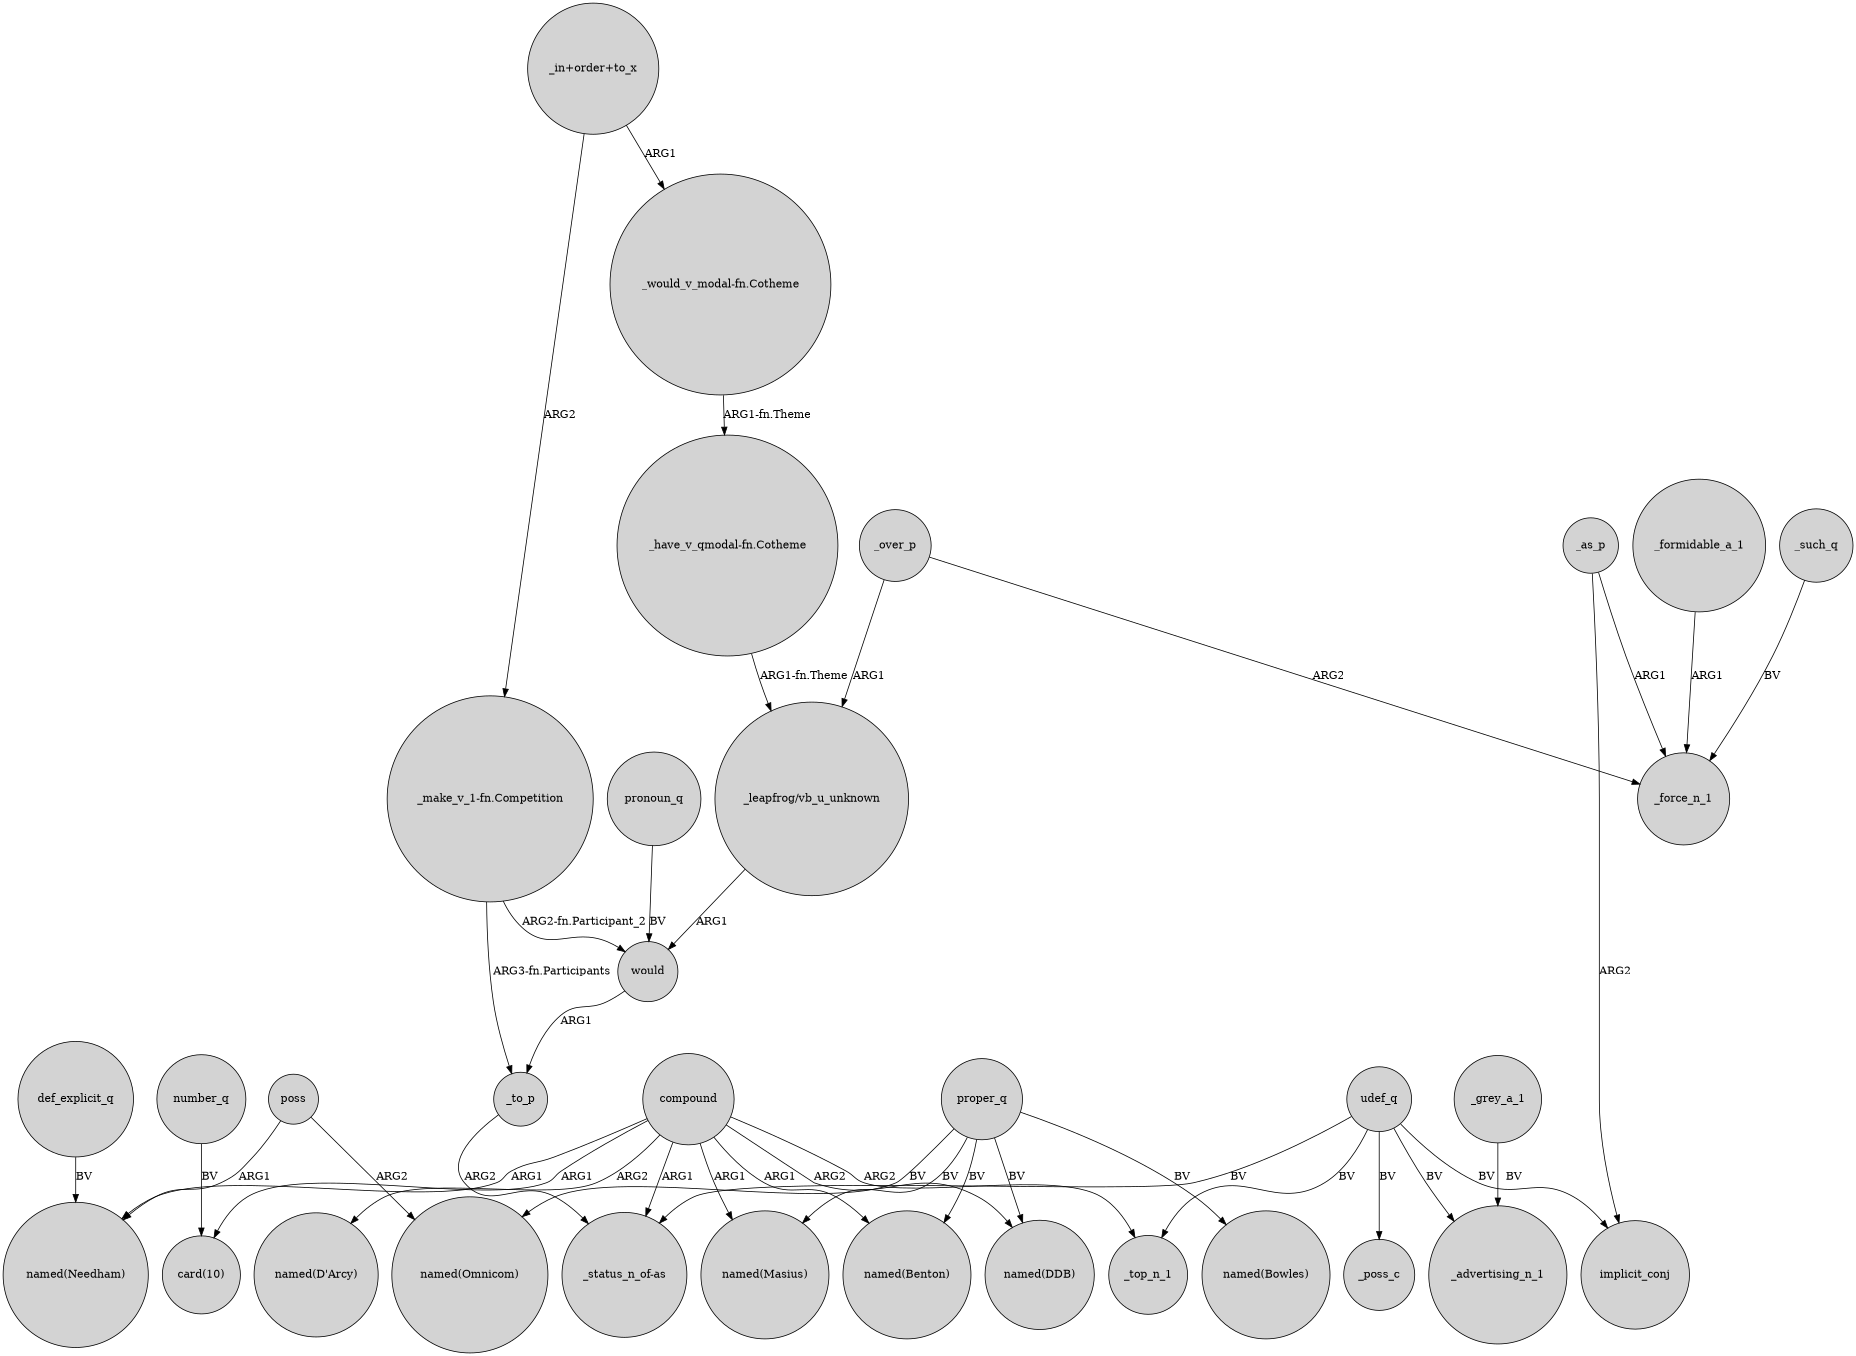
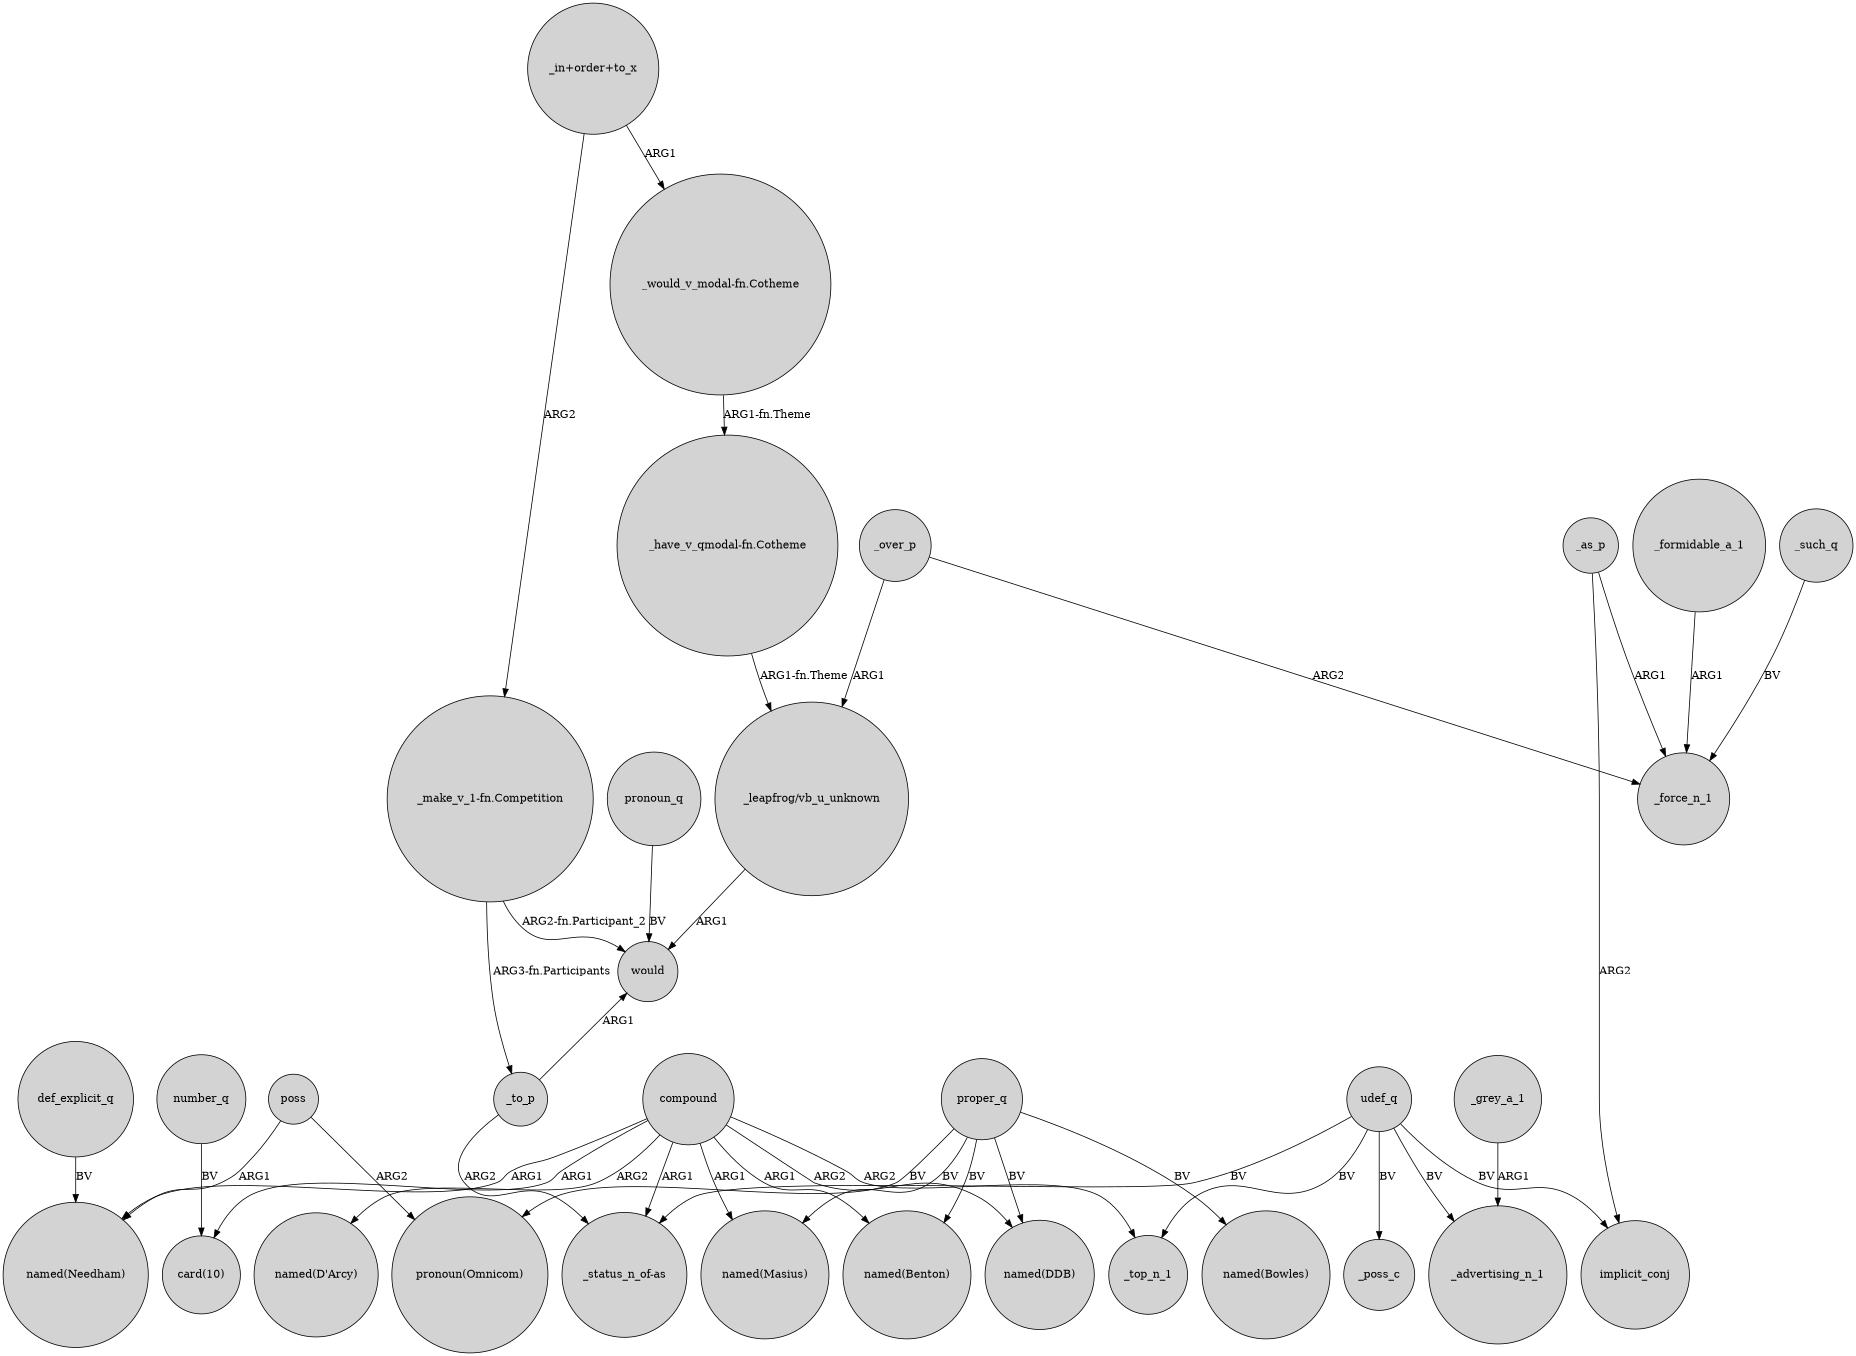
  digraph {
    node [shape=circle style=filled]
    def_explicit_q
    "named(Needham)"
    udef_q
    "_status_n_of-as"
    _top_n_1
    n6 [label=_poss_c]
    _advertising_n_1
    implicit_conj
    "_have_v_qmodal-fn.Cotheme"
    "_leapfrog/vb_u_unknown"
    n11 [label=would]
    compound
    "named(D'Arcy)"
    "named(DDB)"
    "card(10)"
    "named(Benton)"
    "named(Masius)"
    proper_q
-   "named(Omnicom)"
+   "named(Omnicom)" [label="pronoun(Omnicom)"]
    "named(Bowles)"
    _formidable_a_1
    _force_n_1
    "_would_v_modal-fn.Cotheme"
    "_make_v_1-fn.Competition"
    _to_p
    poss
    "_in+order+to_x"
    _over_p
    pronoun_q
    _grey_a_1
    _such_q
    _as_p
    number_q
    def_explicit_q -> "named(Needham)" [label=BV]
    udef_q -> "_status_n_of-as" [label=BV]
    udef_q -> _top_n_1 [label=BV]
    udef_q -> n6 [label=BV]
    udef_q -> _advertising_n_1 [label=BV]
    udef_q -> implicit_conj [label=BV]
    "_have_v_qmodal-fn.Cotheme" -> "_leapfrog/vb_u_unknown" [label="ARG1-fn.Theme"]
    "_leapfrog/vb_u_unknown" -> n11 [label=ARG1]
    compound -> "named(Needham)" [label=ARG1]
    compound -> "_status_n_of-as" [label=ARG1]
    compound -> _top_n_1 [label=ARG2]
    compound -> "named(D'Arcy)" [label=ARG2]
    compound -> "named(DDB)" [label=ARG2]
    compound -> "card(10)" [label=ARG1]
    compound -> "named(Benton)" [label=ARG1]
    compound -> "named(Masius)" [label=ARG1]
    proper_q -> "named(DDB)" [label=BV]
    proper_q -> "named(Benton)" [label=BV]
    proper_q -> "named(Masius)" [label=BV]
    proper_q -> "named(Omnicom)" [label=BV]
    proper_q -> "named(Bowles)" [label=BV]
    _formidable_a_1 -> _force_n_1 [label=ARG1]
    "_would_v_modal-fn.Cotheme" -> "_have_v_qmodal-fn.Cotheme" [label="ARG1-fn.Theme"]
    "_make_v_1-fn.Competition" -> n11 [label="ARG2-fn.Participant_2"]
    "_make_v_1-fn.Competition" -> _to_p [label="ARG3-fn.Participants"]
    _to_p -> "_status_n_of-as" [label=ARG2]
-   n11 -> _to_p [label=ARG1]
+   _to_p -> n11 [label=ARG1]
    poss -> "named(Needham)" [label=ARG1]
    poss -> "named(Omnicom)" [label=ARG2]
    "_in+order+to_x" -> "_would_v_modal-fn.Cotheme" [label=ARG1]
    "_in+order+to_x" -> "_make_v_1-fn.Competition" [label=ARG2]
    _over_p -> "_leapfrog/vb_u_unknown" [label=ARG1]
    _over_p -> _force_n_1 [label=ARG2]
    pronoun_q -> n11 [label=BV]
-   _grey_a_1 -> _advertising_n_1 [label=BV]
+   _grey_a_1 -> _advertising_n_1 [label=ARG1]
    _such_q -> _force_n_1 [label=BV]
    _as_p -> implicit_conj [label=ARG2]
    _as_p -> _force_n_1 [label=ARG1]
    number_q -> "card(10)" [label=BV]
  }
